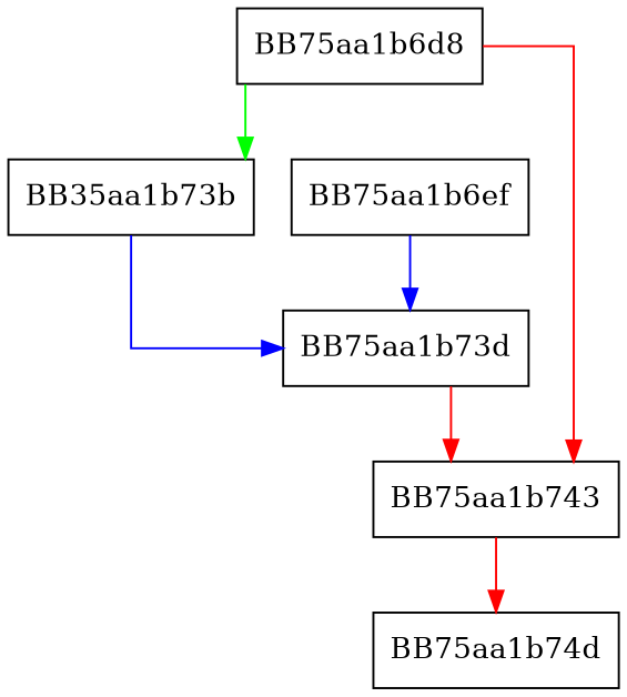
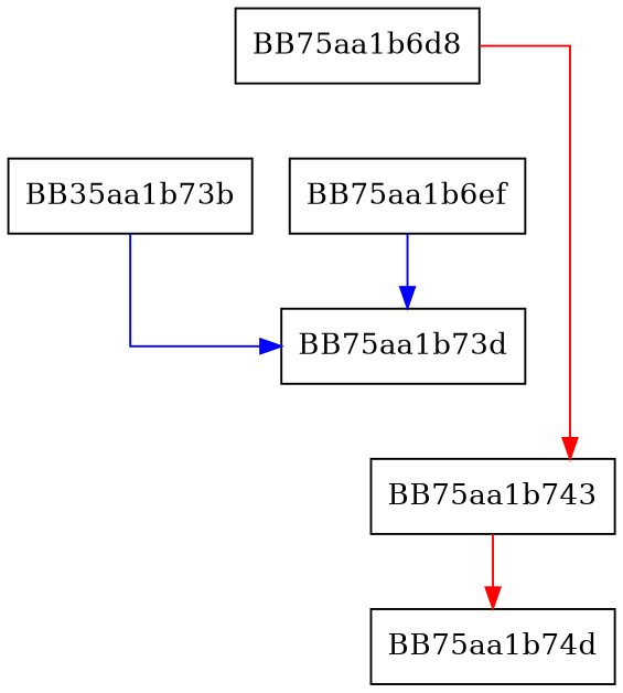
  digraph {
    splines=ortho
    node [shape=box]
    edge [color=red]
    n1 [label=BB35aa1b73b]
    BB75aa1b6d8
    BB75aa1b743
    BB75aa1b73d
    BB75aa1b6ef
    BB75aa1b74d
    n1 -> BB75aa1b73d [color=blue]
-   BB75aa1b6d8 -> n1 [color=green]
    BB75aa1b6d8 -> BB75aa1b743
    BB75aa1b743 -> BB75aa1b74d
-   BB75aa1b73d -> BB75aa1b743
    BB75aa1b6ef -> BB75aa1b73d [color=blue]
  }
